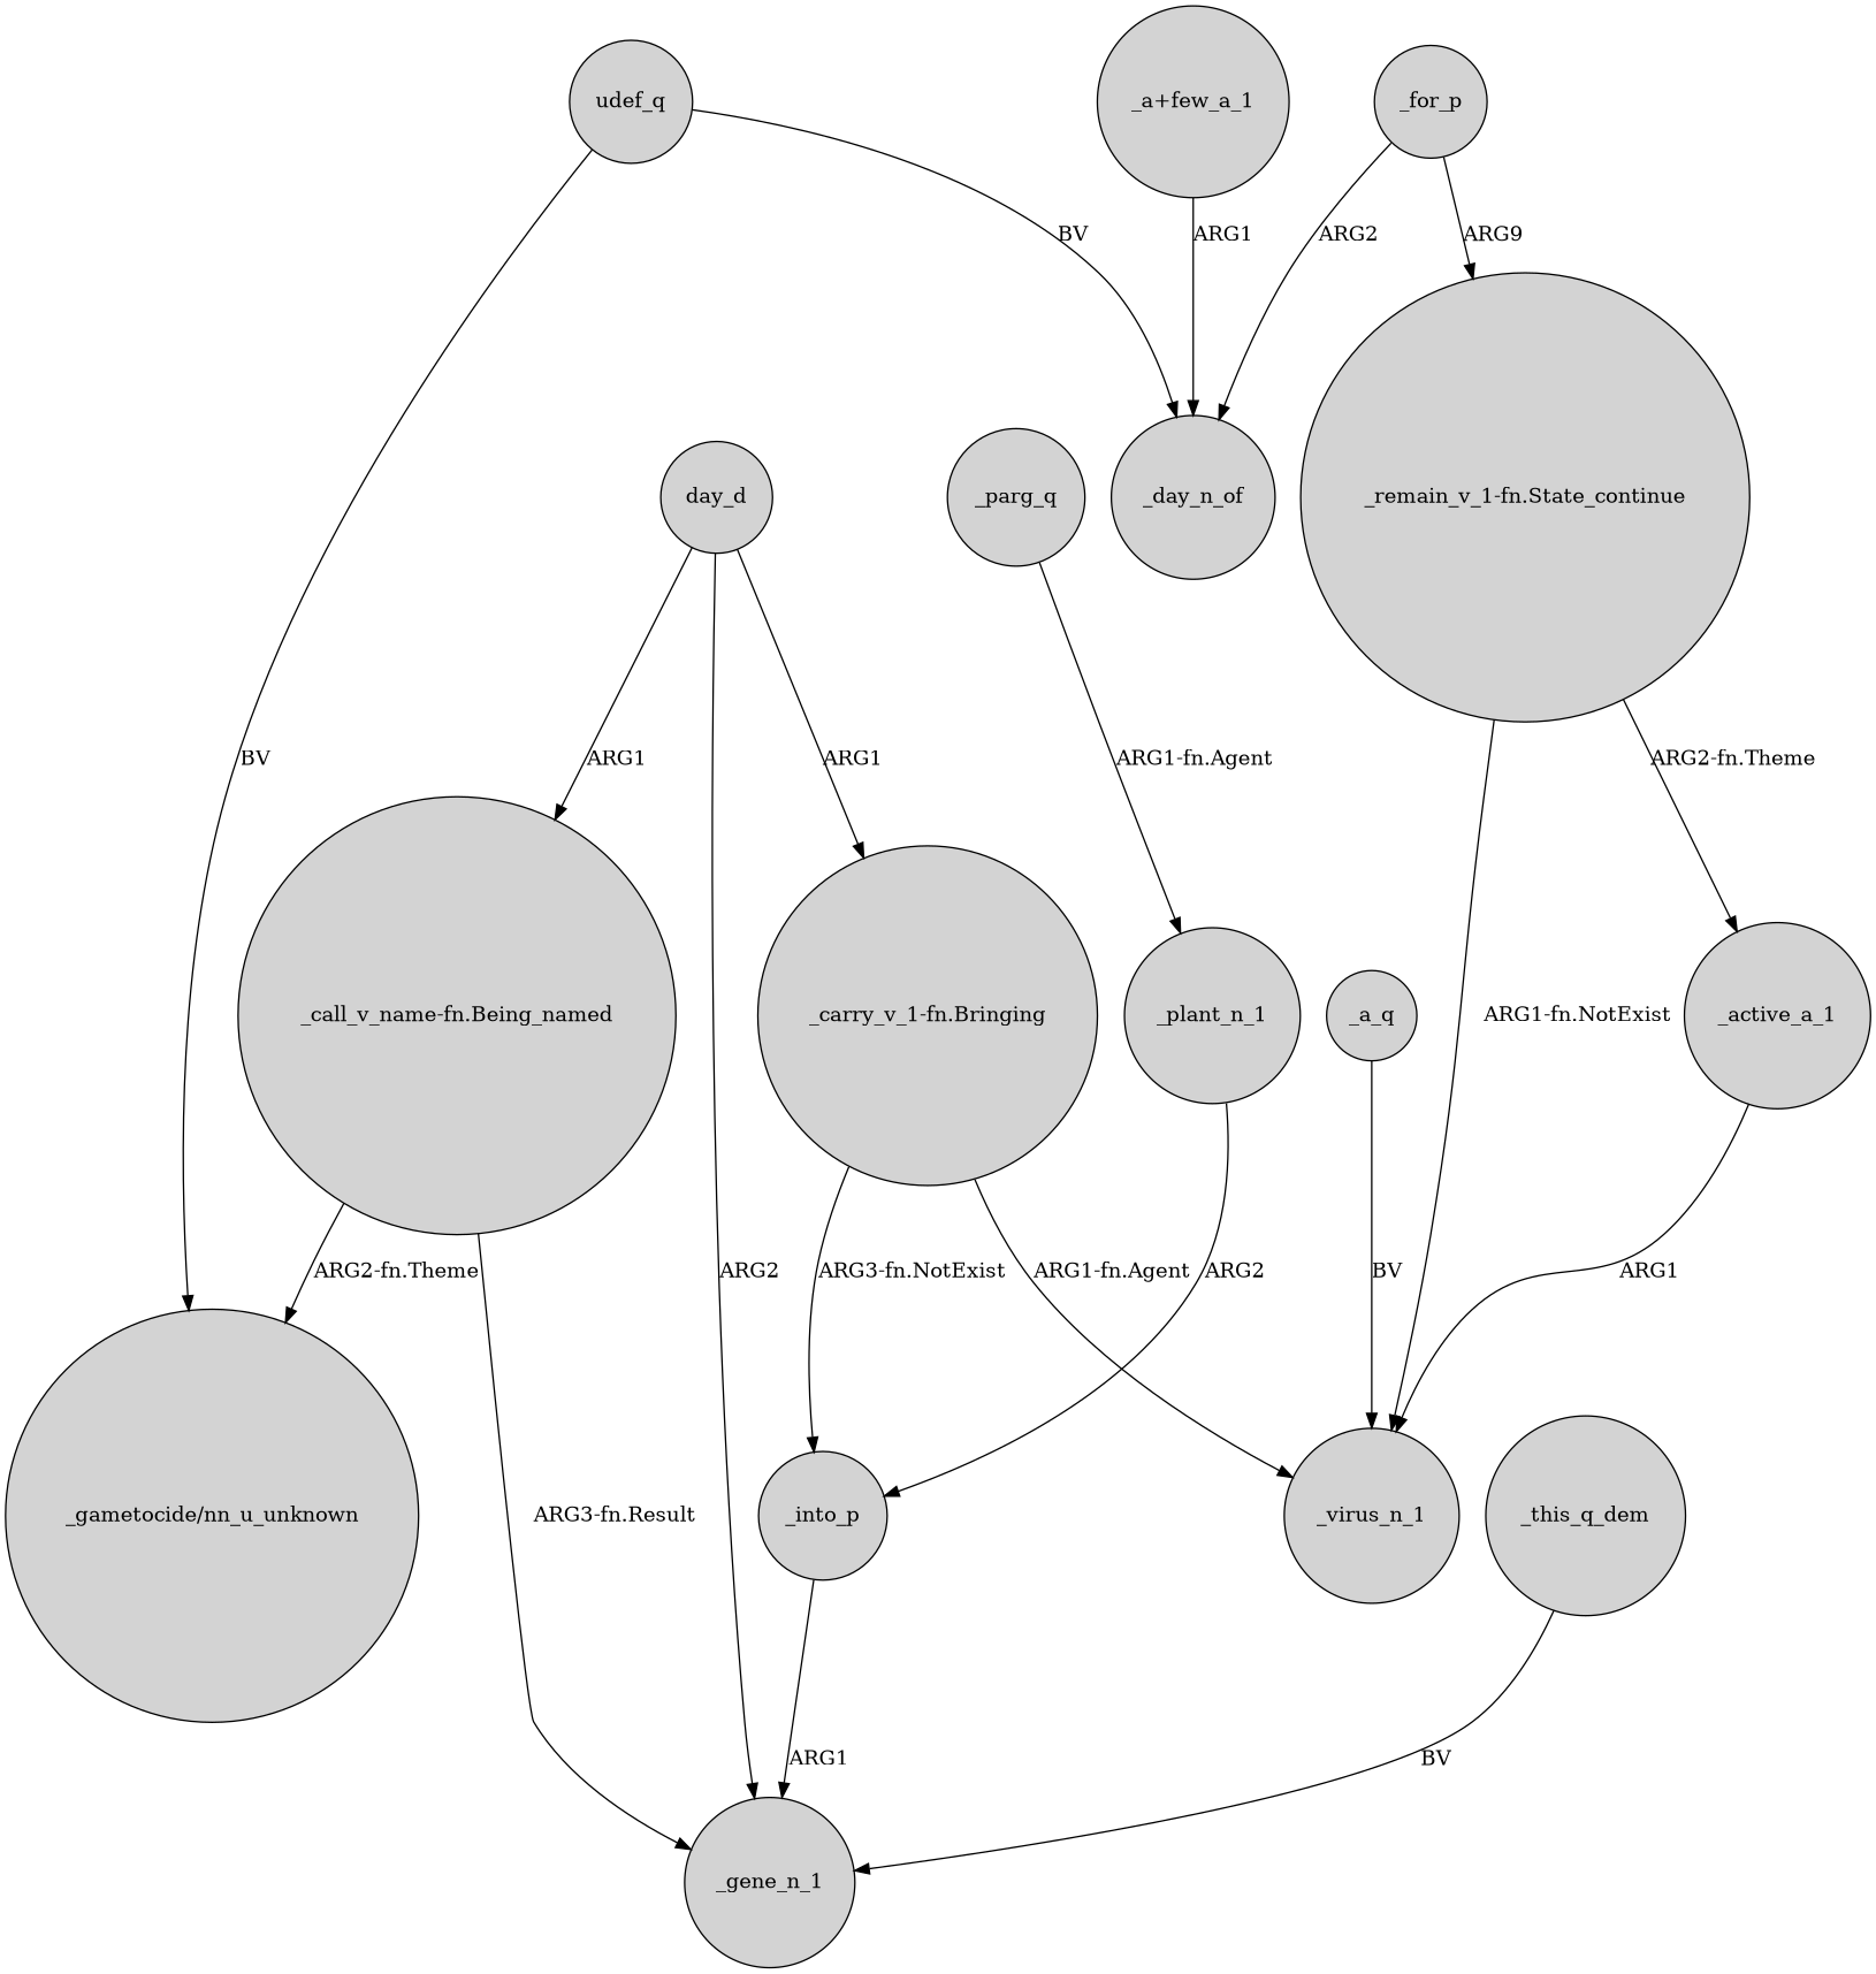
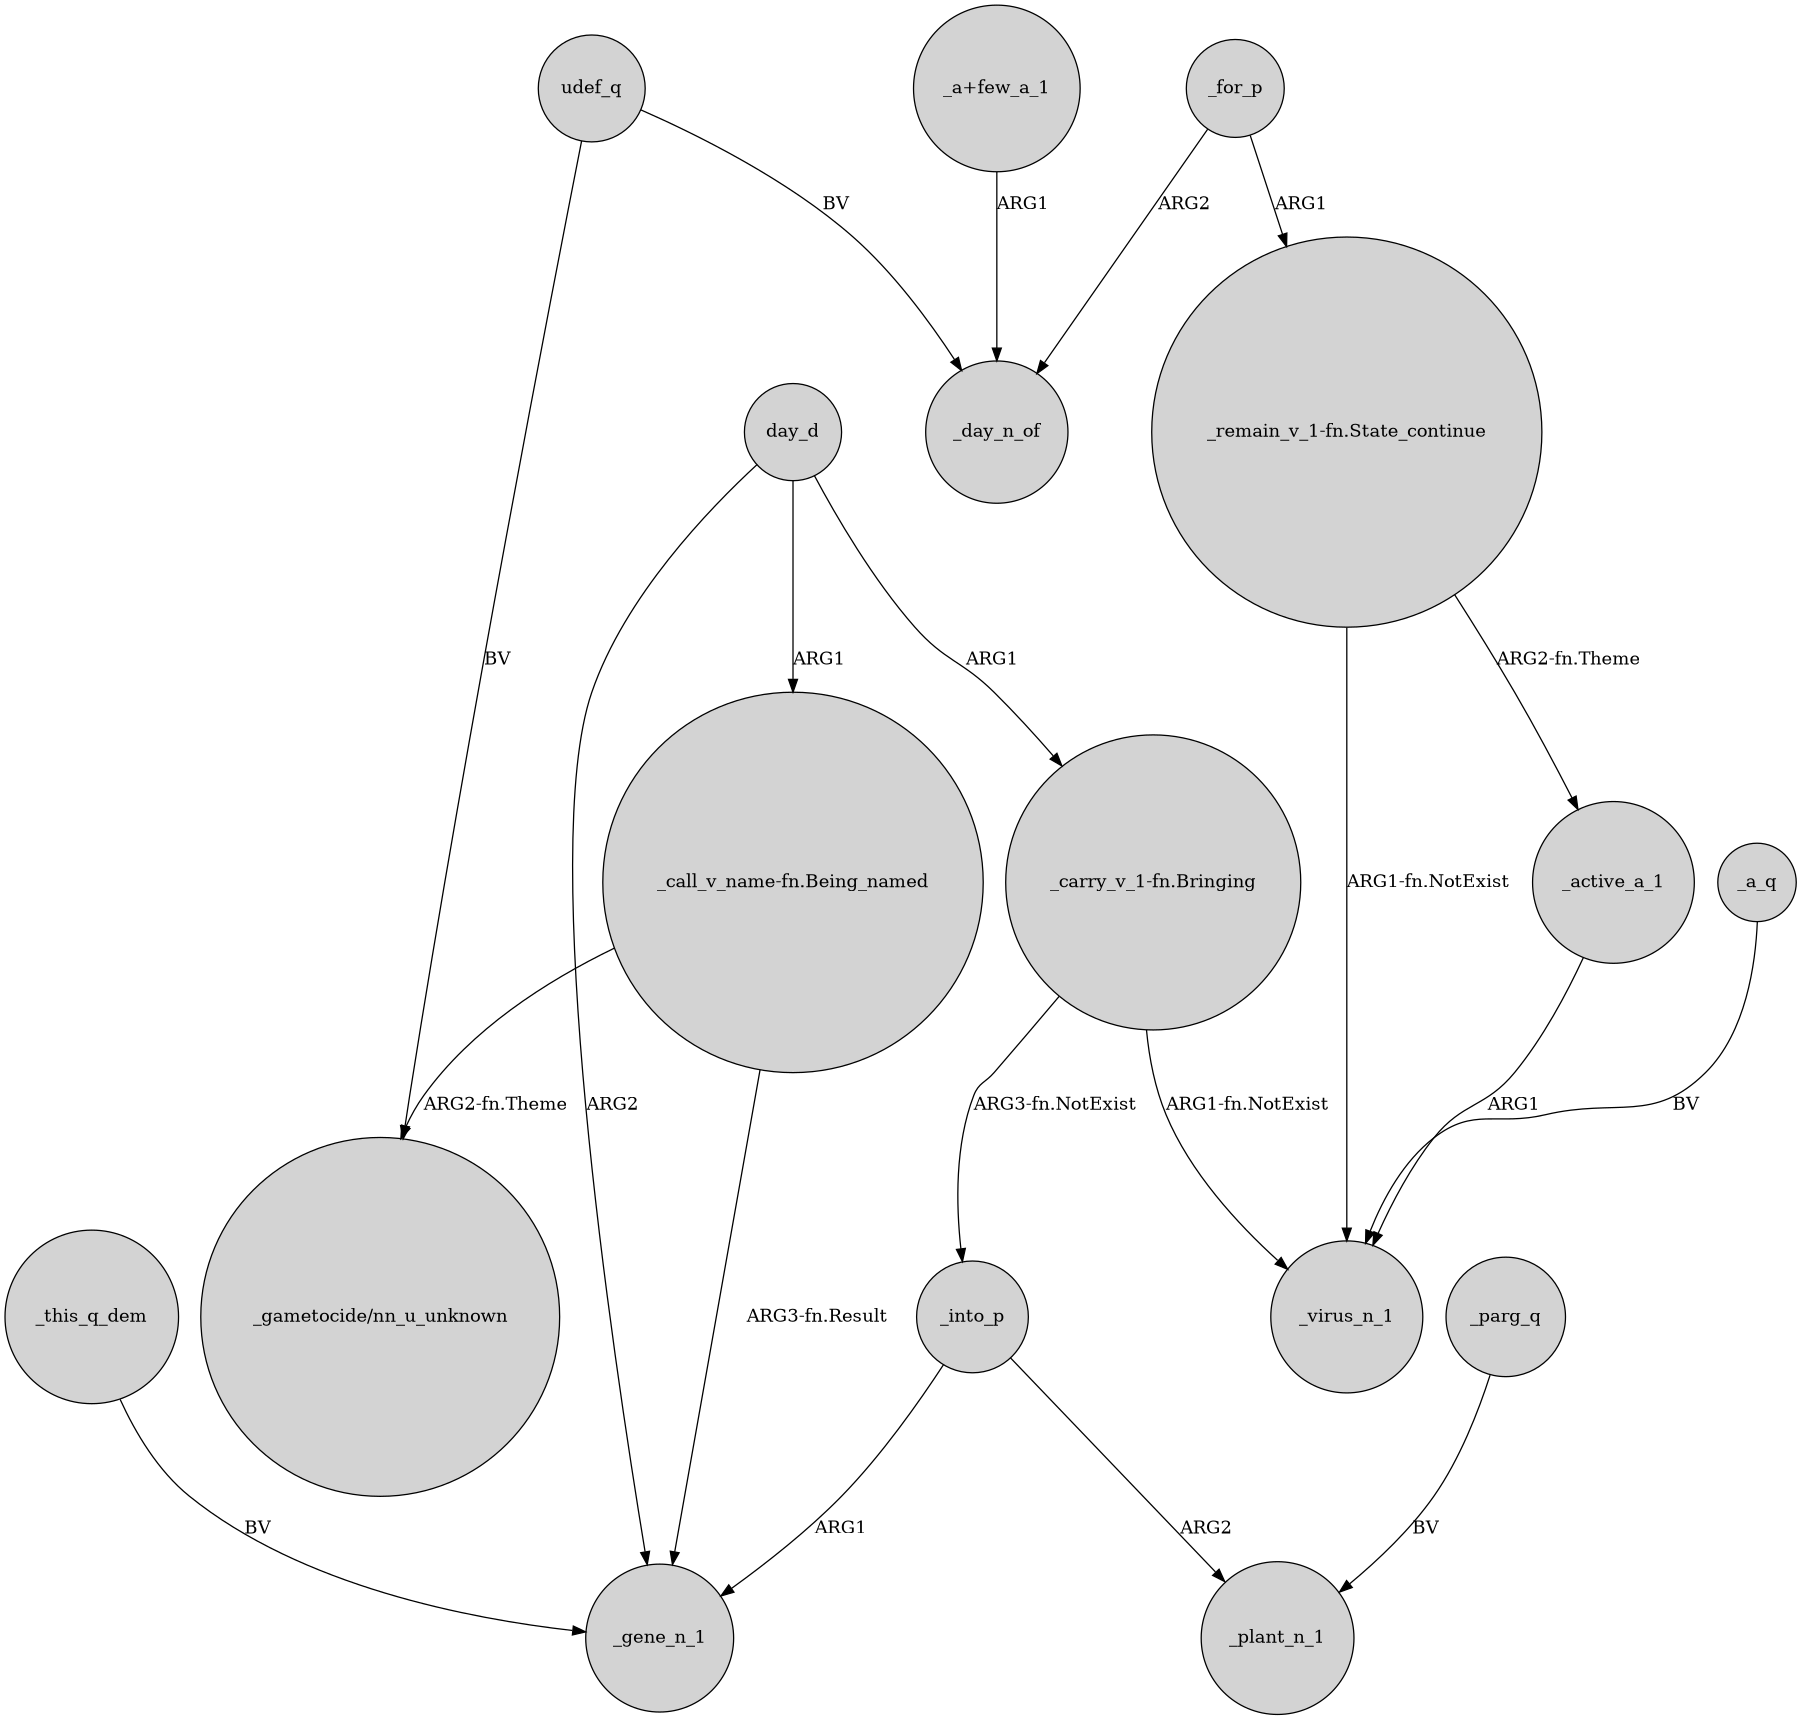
  digraph {
    node [shape=circle style=filled]
    "_carry_v_1-fn.Bringing"
    _into_p
    _virus_n_1
    _gene_n_1
    _plant_n_1
    _active_a_1
    n7 [label=_parg_q]
    "_remain_v_1-fn.State_continue"
    _for_p
    _day_n_of
    udef_q
    "_gametocide/nn_u_unknown"
    n13 [label=day_d]
    "_call_v_name-fn.Being_named"
    _this_q_dem
    "_a+few_a_1"
    _a_q
    "_carry_v_1-fn.Bringing" -> _into_p [label="ARG3-fn.NotExist"]
-   "_carry_v_1-fn.Bringing" -> _virus_n_1 [label="ARG1-fn.Agent"]
+   "_carry_v_1-fn.Bringing" -> _virus_n_1 [label="ARG1-fn.NotExist"]
    _into_p -> _gene_n_1 [label=ARG1]
-   _plant_n_1 -> _into_p [label=ARG2]
+   _into_p -> _plant_n_1 [label=ARG2]
    _active_a_1 -> _virus_n_1 [label=ARG1]
-   n7 -> _plant_n_1 [label="ARG1-fn.Agent"]
+   n7 -> _plant_n_1 [label=BV]
    "_remain_v_1-fn.State_continue" -> _virus_n_1 [label="ARG1-fn.NotExist"]
    "_remain_v_1-fn.State_continue" -> _active_a_1 [label="ARG2-fn.Theme"]
-   _for_p -> "_remain_v_1-fn.State_continue" [label=ARG9]
+   _for_p -> "_remain_v_1-fn.State_continue" [label=ARG1]
    _for_p -> _day_n_of [label=ARG2]
    udef_q -> _day_n_of [label=BV]
    udef_q -> "_gametocide/nn_u_unknown" [label=BV]
    n13 -> "_carry_v_1-fn.Bringing" [label=ARG1]
    n13 -> _gene_n_1 [label=ARG2]
    n13 -> "_call_v_name-fn.Being_named" [label=ARG1]
    "_call_v_name-fn.Being_named" -> _gene_n_1 [label="ARG3-fn.Result"]
    "_call_v_name-fn.Being_named" -> "_gametocide/nn_u_unknown" [label="ARG2-fn.Theme"]
    _this_q_dem -> _gene_n_1 [label=BV]
    "_a+few_a_1" -> _day_n_of [label=ARG1]
    _a_q -> _virus_n_1 [label=BV]
  }
